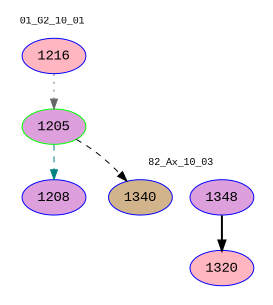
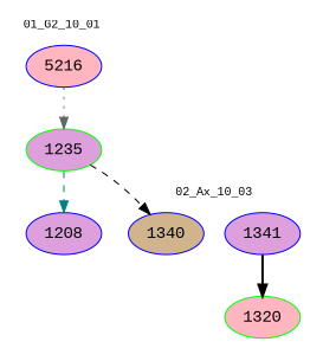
  digraph {
    fontname="Liberation Mono"
    node [color=blue fillcolor=plum fontname="Liberation Mono" style=filled]
    edge [color=black fontname="Liberation Mono" style=dashed]
-   n1 [label=1348]
-   n2 [fillcolor=lightpink label=1320]
+   n1 [label=1341]
+   n2 [color=green fillcolor=lightpink label=1320]
    n3 [fillcolor=tan label=1340]
-   n4 [fillcolor=lightpink label=1216]
-   n5 [color=green label=1205]
+   n4 [fillcolor=lightpink label=5216]
+   n5 [color=green label=1235]
    n6 [label=1208]
    subgraph cluster_1 {
      color=white
      fontsize=10
-     label="82_Ax_10_03"
+     label="02_Ax_10_03"
      n1
      n2
      n3
    }
    subgraph cluster_2 {
      color=white
      fontsize=10
      label="01_G2_10_01"
      n4
      n5
      n6
    }
    n1 -> n2 [style=bold]
    n4 -> n5 [color=gray40 style=dotted]
    n5 -> n3
    n5 -> n6 [color=teal]
  }
